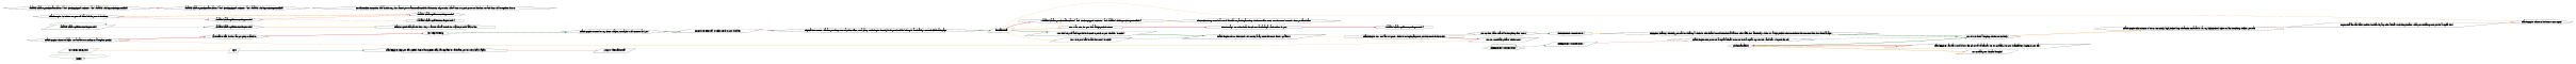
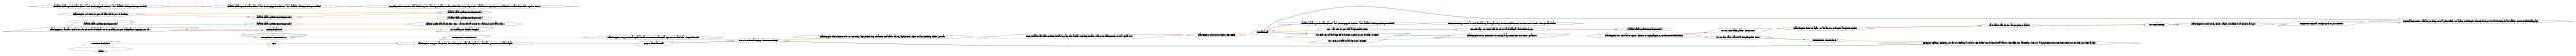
  digraph {
    rankdir=LR
    node [shape=hexagon]
    edge [arrowhead=onormal color=darkgreen style=bold]
    n1 [label=START shape=octagon]
    n2 [label=input shape=parallelogram]
    n3 [label="Inland Empire: Keep your ears peeled, then. If the species really has migrated to Martinaise, you're sure to hear it again." shape=octagon]
    n4 [label="Jump to: [the_main_stuff]" shape=parallelogram]
    n5 [label="Inland Empire: There it is again! You are about to re-discover a long-lost species!"]
    n6 [label="Savoir Faire: Yeah, but how are you going to catch it?"]
    n7 [label="You: Keep listening." shape=octagon]
    n8 [label="You: Is it? Is there a ringing? (Listen more closely.)"]
    n9 [label="Inland Empire: Was that -- could it be -- the Col Do Ma Ma Daqua?! No. It's probably just your *imagination* ringing in your ear..." shape=parallelogram]
    n10 [label=col_do_ma_ma_hub]
    n11 [label="You: Probably not. [Discard thought.]" shape=parallelogram]
    n12 [label="Inland Empire: There seems to be. An *extremely* high pitched ring. Ultrasonic. Lena said it was very high-pitched, right? It's like something *tickles* your ear." shape=octagon]
    n13 [label="Logic: Lena also said that it couldn't be heard by any other animal -- including humans. What you're hearing must just be a regular bird." shape=parallelogram]
    n14 [label=the_main_stuff shape=parallelogram]
    n15 [label="!(Variable[\"canal.roy_necktie_altercation\"]  and  CheckEquipped(\"neck_tie\")  and  Variable[\"whirling.necktie_personified\"])" shape=octagon]
    n16 [label="You: \"Wait, Kim, do *you* hear a high pitched noise?\"" shape=octagon]
    n17 [label="You: Hold very still and hope the bird comes to perch on your shoulder. (Proceed.)" shape=parallelogram]
    n18 [label="You: Move your head toward the sound. (Proceed.)" shape=parallelogram]
    n19 [label="Electrochemistry: Don't be a weirdo like that Roy at the pawnshop who doesn't like music. You don't need *sounds* when you have beats."]
    n20 [label="Kim Kitsuragi: \"No. I don't hear the Col Do Ma Ma Daqua -- and neither do you.\"" shape=octagon]
    n21 [label="Inland Empire: Oh no! The sound -- it's moving away, somewhere over there -- go after it!" shape=parallelogram]
    n22 [label="Variable[\"canal.roy_likes_recording_sounds\"]" shape=parallelogram]
    n23 [label="Variable[\"canal.roy_likes_recording_sounds\"]"]
    n24 [label="Reaction Speed: That pawnbroker -- Roy -- was into natural sounds too. Maybe you could talk to him." shape=octagon]
    n25 [label="!(Variable[\"canal.roy_likes_recording_sounds\"])" shape=octagon]
    n26 [label="Inland Empire: Of course he doesn't. He's DEAF."]
    n27 [label="IsTHCPresent(\"remote_viewer\")"]
    n28 [label="IsTHCPresent(\"remote_viewer\")" shape=parallelogram]
    n29 [label="Inland Empire: But you're not a regular animal. You're not even a regular cop. You see -- and hear! -- beyond the veil."]
    n30 [label="!(IsTHCPresent(\"remote_viewer\"))" shape=octagon]
    n31 [label="Perception (Hearing): Honestly, your ear isn't hearing a whole lot. The distant hum of the industrial harbour. The traffic. But, admittedly -- there *is* a high pitched noise somewhere there too. But then, isn't there always..."]
    n32 [label="Inland Empire: So it does. It's gone. All that's left for you -- is the disco."]
    n33 [label="Variable[\"canal.roy_likes_recording_sounds\"]"]
    n34 [label="Variable[\"canal.roy_likes_recording_sounds\"]"]
    n35 [label="!(Variable[\"canal.roy_likes_recording_sounds\"])" shape=octagon]
    n36 [label="Variable[\"canal.roy_necktie_altercation\"]  and  CheckEquipped(\"neck_tie\")  and  Variable[\"whirling.necktie_personified\"]"]
    n37 [label="Variable[\"canal.roy_necktie_altercation\"]  and  CheckEquipped(\"neck_tie\")  and  Variable[\"whirling.necktie_personified\"]"]
    n38 [label="Horrific Necktie: Remember that asshole Roy who wanted you to take me off? He didn't like music, only sounds. What a loser. It's good you're not like him. You and disco will be together forever."]
    n39 [label="You: Listen closely first." shape=parallelogram]
    n40 [label="Composure: Keep still! It might perch on your shoulder." shape=parallelogram]
    n41 [label="Physical Instrument: What are you doing? You're a police officer, not a pansy ornithologist. The only birds you should be looking for are healthy women of child-bearing age."]
    n42 [label="You: Go then, leave! Leave like everything else! (Don't.)"]
    n43 [label="Inland Empire: No... Too late. It's gone... There is no ringing anymore. Just the sound of the streets." shape=octagon]
    n44 [label="Inland Empire: It must be very close... maybe, just maybe it will come toward you..."]
    n45 [label="You: No, come back, please! (Listen more.)" shape=parallelogram]
    n1 -> n1 [arrowhead=diamond style=solid]
    n2 -> n3 [arrowhead=diamond style=solid]
    n3 -> n4 [color=red style=solid]
-   n10 -> n8 [arrowhead=dot]
+   n4 -> n8 [arrowhead=dot]
    n5 -> n6 [arrowhead=diamond color=red]
    n6 -> n7 [arrowhead=dot color=red]
    n7 -> n44 [arrowhead=diamond]
    n8 -> n12 [arrowhead=diamond color=darkorange]
    n9 -> n10 [arrowhead=diamond color=red]
    n10 -> n9 [arrowhead=dot style=solid]
    n10 -> n11 [arrowhead=dot color=darkorange]
    n12 -> n13 [color=red style=solid]
    n13 -> n26 [color=darkorange]
    n14 -> n15 [color=red]
    n14 -> n16 [color=darkorange]
    n14 -> n17 [arrowhead=diamond]
    n14 -> n18 [arrowhead=diamond color=darkorange style=solid]
    n15 -> n19 [color=darkorange]
    n16 -> n20 [arrowhead=diamond color=red]
    n17 -> n21 [arrowhead=diamond]
    n18 -> n21 [style=solid]
    n20 -> n25 [arrowhead=diamond color=red]
    n21 -> n43 [color=darkorange style=solid]
    n22 -> n22 [arrowhead=diamond style=solid]
    n22 -> n23 [arrowhead=diamond style=solid]
    n23 -> n24 [arrowhead=diamond color=darkorange]
    n26 -> n14 [color=darkorange style=solid]
    n27 -> n27
    n27 -> n28 [arrowhead=dot style=solid]
    n28 -> n29 [color=red style=solid]
    n29 -> n8 [style=solid]
    n30 -> n31 [arrowhead=diamond color=darkorange]
    n31 -> n8
    n32 -> n33 [arrowhead=dot color=red style=solid]
    n33 -> n34 [arrowhead=diamond color=red style=solid]
    n33 -> n35 [arrowhead=dot color=darkorange style=solid]
    n34 -> n32 [color=darkorange]
    n36 -> n36 [color=darkorange style=solid]
    n36 -> n37 [arrowhead=dot color=red]
    n37 -> n38 [arrowhead=dot style=solid]
    n39 -> n2 [color=darkorange style=solid]
    n40 -> n41 [arrowhead=diamond color=red style=solid]
    n41 -> n14
    n42 -> n30 [arrowhead=diamond]
    n43 -> n42 [style=solid]
    n43 -> n45 [arrowhead=dot color=red]
    n44 -> n40
    n45 -> n5 [arrowhead=dot color=darkorange style=solid]
  }
